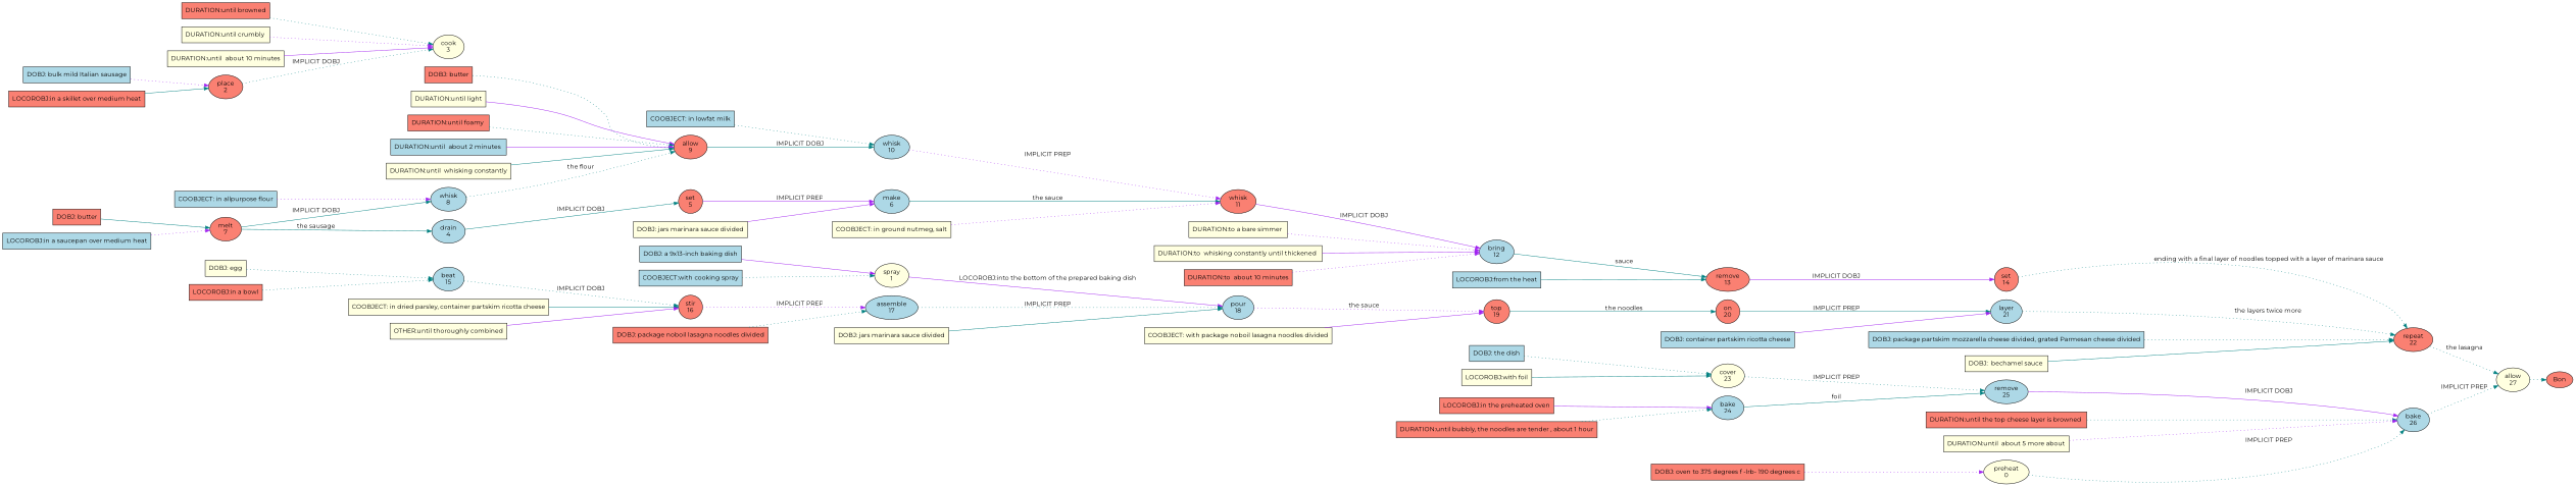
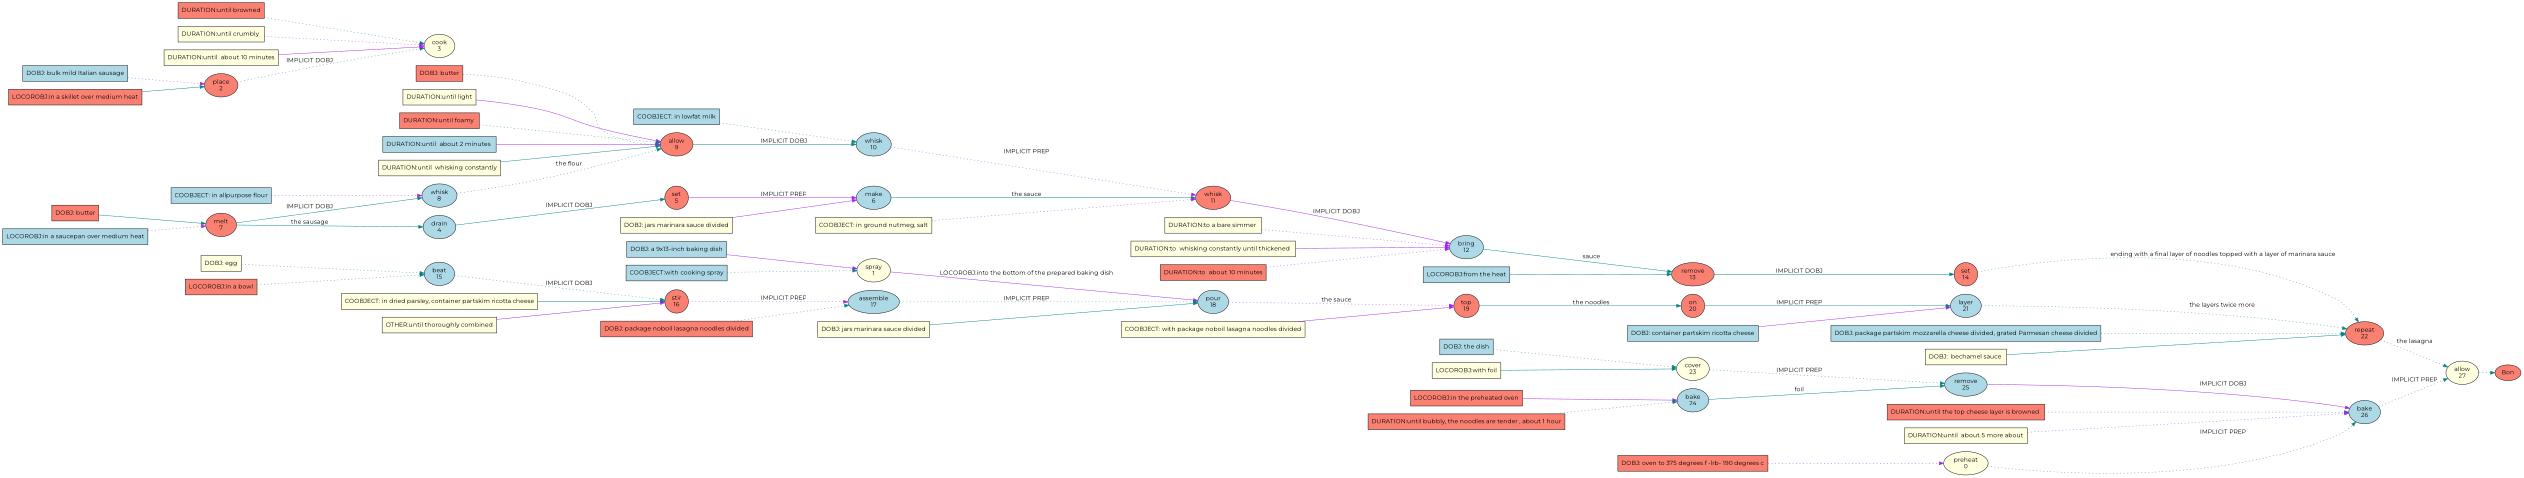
  digraph {
    fontname=Montserrat
    rankdir=LR
    node [fillcolor=salmon fontname=Montserrat shape=box style=filled]
    edge [color=teal fontname=Montserrat style=dotted]
    n1 [fillcolor=lightyellow label="preheat\n0" shape=oval]
    n2 [fillcolor=lightblue label="bake\n26" shape=oval]
    n3 [fillcolor=lightyellow label="allow\n27" shape=oval]
    n4 [fillcolor=lightyellow label="spray\n1" shape=oval]
    n5 [fillcolor=lightblue label="pour\n18" shape=oval]
    n6 [label="top\n19" shape=oval]
    n7 [label="place\n2" shape=oval]
    n8 [fillcolor=lightyellow label="cook\n3" shape=oval]
    n9 [fillcolor=lightblue label="drain\n4" shape=oval]
    n10 [label="set\n5" shape=oval]
    n11 [fillcolor=lightblue label="make\n6" shape=oval]
    n12 [label="whisk\n11" shape=oval]
    n13 [fillcolor=lightblue label="bring\n12" shape=oval]
    n14 [label="melt\n7" shape=oval]
    n15 [fillcolor=lightblue label="whisk\n8" shape=oval]
    n16 [label="allow\n9" shape=oval]
    n17 [fillcolor=lightblue label="whisk\n10" shape=oval]
    n18 [label="remove\n13" shape=oval]
    n19 [label="set\n14" shape=oval]
    n20 [label="repeat\n22" shape=oval]
    n21 [fillcolor=lightblue label="beat\n15" shape=oval]
    n22 [label="stir\n16" shape=oval]
    n23 [fillcolor=lightblue label="assemble\n17" shape=oval]
    n24 [label="on\n20" shape=oval]
    n25 [fillcolor=lightblue label="layer\n21" shape=oval]
    n26 [label=Bon shape=oval]
    n27 [fillcolor=lightyellow label="cover\n23" shape=oval]
    n28 [fillcolor=lightblue label="remove\n25" shape=oval]
    n29 [fillcolor=lightblue label="bake\n24" shape=oval]
    n30 [fillcolor=lightblue label="DOBJ: the dish"]
    n31 [fillcolor=lightyellow label="LOCOROBJ:with foil"]
    n32 [label="LOCOROBJ:in the preheated oven"]
    n33 [label="DURATION:until bubbly, the noodles are tender , about 1 hour"]
    n34 [fillcolor=lightyellow label="DOBJ: egg"]
    n35 [label="LOCOROBJ:in a bowl"]
    n36 [label="DOBJ: oven to 375 degrees f -lrb- 190 degrees c"]
    n37 [label="DOBJ: butter"]
    n38 [fillcolor=lightblue label="LOCOROBJ:in a saucepan over medium heat"]
    n39 [fillcolor=lightblue label="DOBJ: a 9x13-inch baking dish"]
    n40 [fillcolor=lightblue label="COOBJECT:with cooking spray"]
    n41 [fillcolor=lightblue label="DOBJ: bulk mild Italian sausage"]
    n42 [label="LOCOROBJ:in a skillet over medium heat"]
    n43 [label="DURATION:until browned"]
    n44 [fillcolor=lightyellow label="DURATION:until crumbly "]
    n45 [fillcolor=lightyellow label="DURATION:until  about 10 minutes"]
    n46 [fillcolor=lightyellow label="DOBJ: jars marinara sauce divided"]
    n47 [fillcolor=lightblue label="COOBJECT: in allpurpose flour"]
    n48 [label="DOBJ: butter"]
    n49 [fillcolor=lightyellow label="DURATION:until light"]
    n50 [label="DURATION:until foamy "]
    n51 [fillcolor=lightblue label="DURATION:until  about 2 minutes "]
    n52 [fillcolor=lightyellow label="DURATION:until  whisking constantly"]
    n53 [fillcolor=lightblue label="COOBJECT: in lowfat milk"]
    n54 [fillcolor=lightyellow label="COOBJECT: in ground nutmeg, salt"]
    n55 [fillcolor=lightyellow label="DURATION:to a bare simmer "]
    n56 [fillcolor=lightyellow label="DURATION:to  whisking constantly until thickened "]
    n57 [label="DURATION:to  about 10 minutes"]
    n58 [fillcolor=lightblue label="LOCOROBJ:from the heat"]
    n59 [fillcolor=lightyellow label="COOBJECT: in dried parsley, container partskim ricotta cheese"]
    n60 [fillcolor=lightyellow label="OTHER:until thoroughly combined"]
    n61 [label="DOBJ: package noboil lasagna noodles divided"]
    n62 [fillcolor=lightyellow label="DOBJ: jars marinara sauce divided"]
    n63 [fillcolor=lightyellow label="COOBJECT: with package noboil lasagna noodles divided"]
    n64 [fillcolor=lightblue label="DOBJ: container partskim ricotta cheese"]
    n65 [fillcolor=lightblue label="DOBJ: package partskim mozzarella cheese divided, grated Parmesan cheese divided"]
    n66 [fillcolor=lightyellow label="DOBJ:  bechamel sauce "]
    n67 [label="DURATION:until the top cheese layer is browned "]
    n68 [fillcolor=lightyellow label="DURATION:until  about 5 more about"]
    n1 -> n2 [label="IMPLICIT PREP"]
    n2 -> n3 [label="IMPLICIT PREP"]
    n3 -> n26
    n4 -> n5 [color=purple label="LOCOROBJ:into the bottom of the prepared baking dish" style=solid]
    n5 -> n6 [color=purple label="the sauce"]
    n6 -> n24 [label="the noodles" style=solid]
    n7 -> n8 [label="IMPLICIT DOBJ"]
    n9 -> n10 [label="IMPLICIT DOBJ" style=solid]
    n10 -> n11 [color=purple label="IMPLICIT PREP" style=solid]
    n11 -> n12 [label="the sauce" style=solid]
    n12 -> n13 [color=purple label="IMPLICIT DOBJ" style=solid]
    n13 -> n18 [label=sauce style=solid]
    n14 -> n9 [label="the sausage" style=solid]
    n14 -> n15 [label="IMPLICIT DOBJ" style=solid]
    n15 -> n16 [label="the flour"]
    n16 -> n17 [label="IMPLICIT DOBJ" style=solid]
    n17 -> n12 [color=purple label="IMPLICIT PREP"]
-   n18 -> n19 [color=purple label="IMPLICIT DOBJ" style=solid]
+   n18 -> n19 [label="IMPLICIT DOBJ" style=solid]
    n19 -> n20 [label=" ending with a final layer of noodles topped with a layer of marinara sauce "]
    n20 -> n3 [label="the lasagna"]
    n21 -> n22 [label="IMPLICIT DOBJ"]
    n22 -> n23 [color=purple label="IMPLICIT PREP"]
    n23 -> n5 [label="IMPLICIT PREP"]
    n24 -> n25 [label="IMPLICIT PREP" style=solid]
    n25 -> n20 [label="the layers twice more "]
    n27 -> n28 [label="IMPLICIT PREP"]
    n28 -> n2 [color=purple label="IMPLICIT DOBJ" style=solid]
    n29 -> n28 [label=foil style=solid]
    n30 -> n27
    n31 -> n27 [style=solid]
    n32 -> n29 [color=purple style=solid]
    n33 -> n29
    n34 -> n21
    n35 -> n21
    n36 -> n1 [color=purple]
    n37 -> n14 [style=solid]
    n38 -> n14 [color=purple]
    n39 -> n4 [color=purple style=solid]
    n40 -> n4
    n41 -> n7 [color=purple]
    n42 -> n7 [style=solid]
    n43 -> n8
    n44 -> n8 [color=purple]
    n45 -> n8 [color=purple style=solid]
    n46 -> n11 [color=purple style=solid]
    n47 -> n15 [color=purple]
    n48 -> n16
    n49 -> n16 [color=purple style=solid]
    n50 -> n16
    n51 -> n16 [color=purple style=solid]
    n52 -> n16 [style=solid]
    n53 -> n17
    n54 -> n12 [color=purple]
    n55 -> n13 [color=purple]
    n56 -> n13 [color=purple style=solid]
    n57 -> n13 [color=purple]
    n58 -> n18 [style=solid]
    n59 -> n22 [style=solid]
    n60 -> n22 [color=purple style=solid]
    n61 -> n23
    n62 -> n5 [style=solid]
    n63 -> n6 [color=purple style=solid]
    n64 -> n25 [color=purple style=solid]
    n65 -> n20
    n66 -> n20 [style=solid]
    n67 -> n2
    n68 -> n2 [color=purple]
  }
